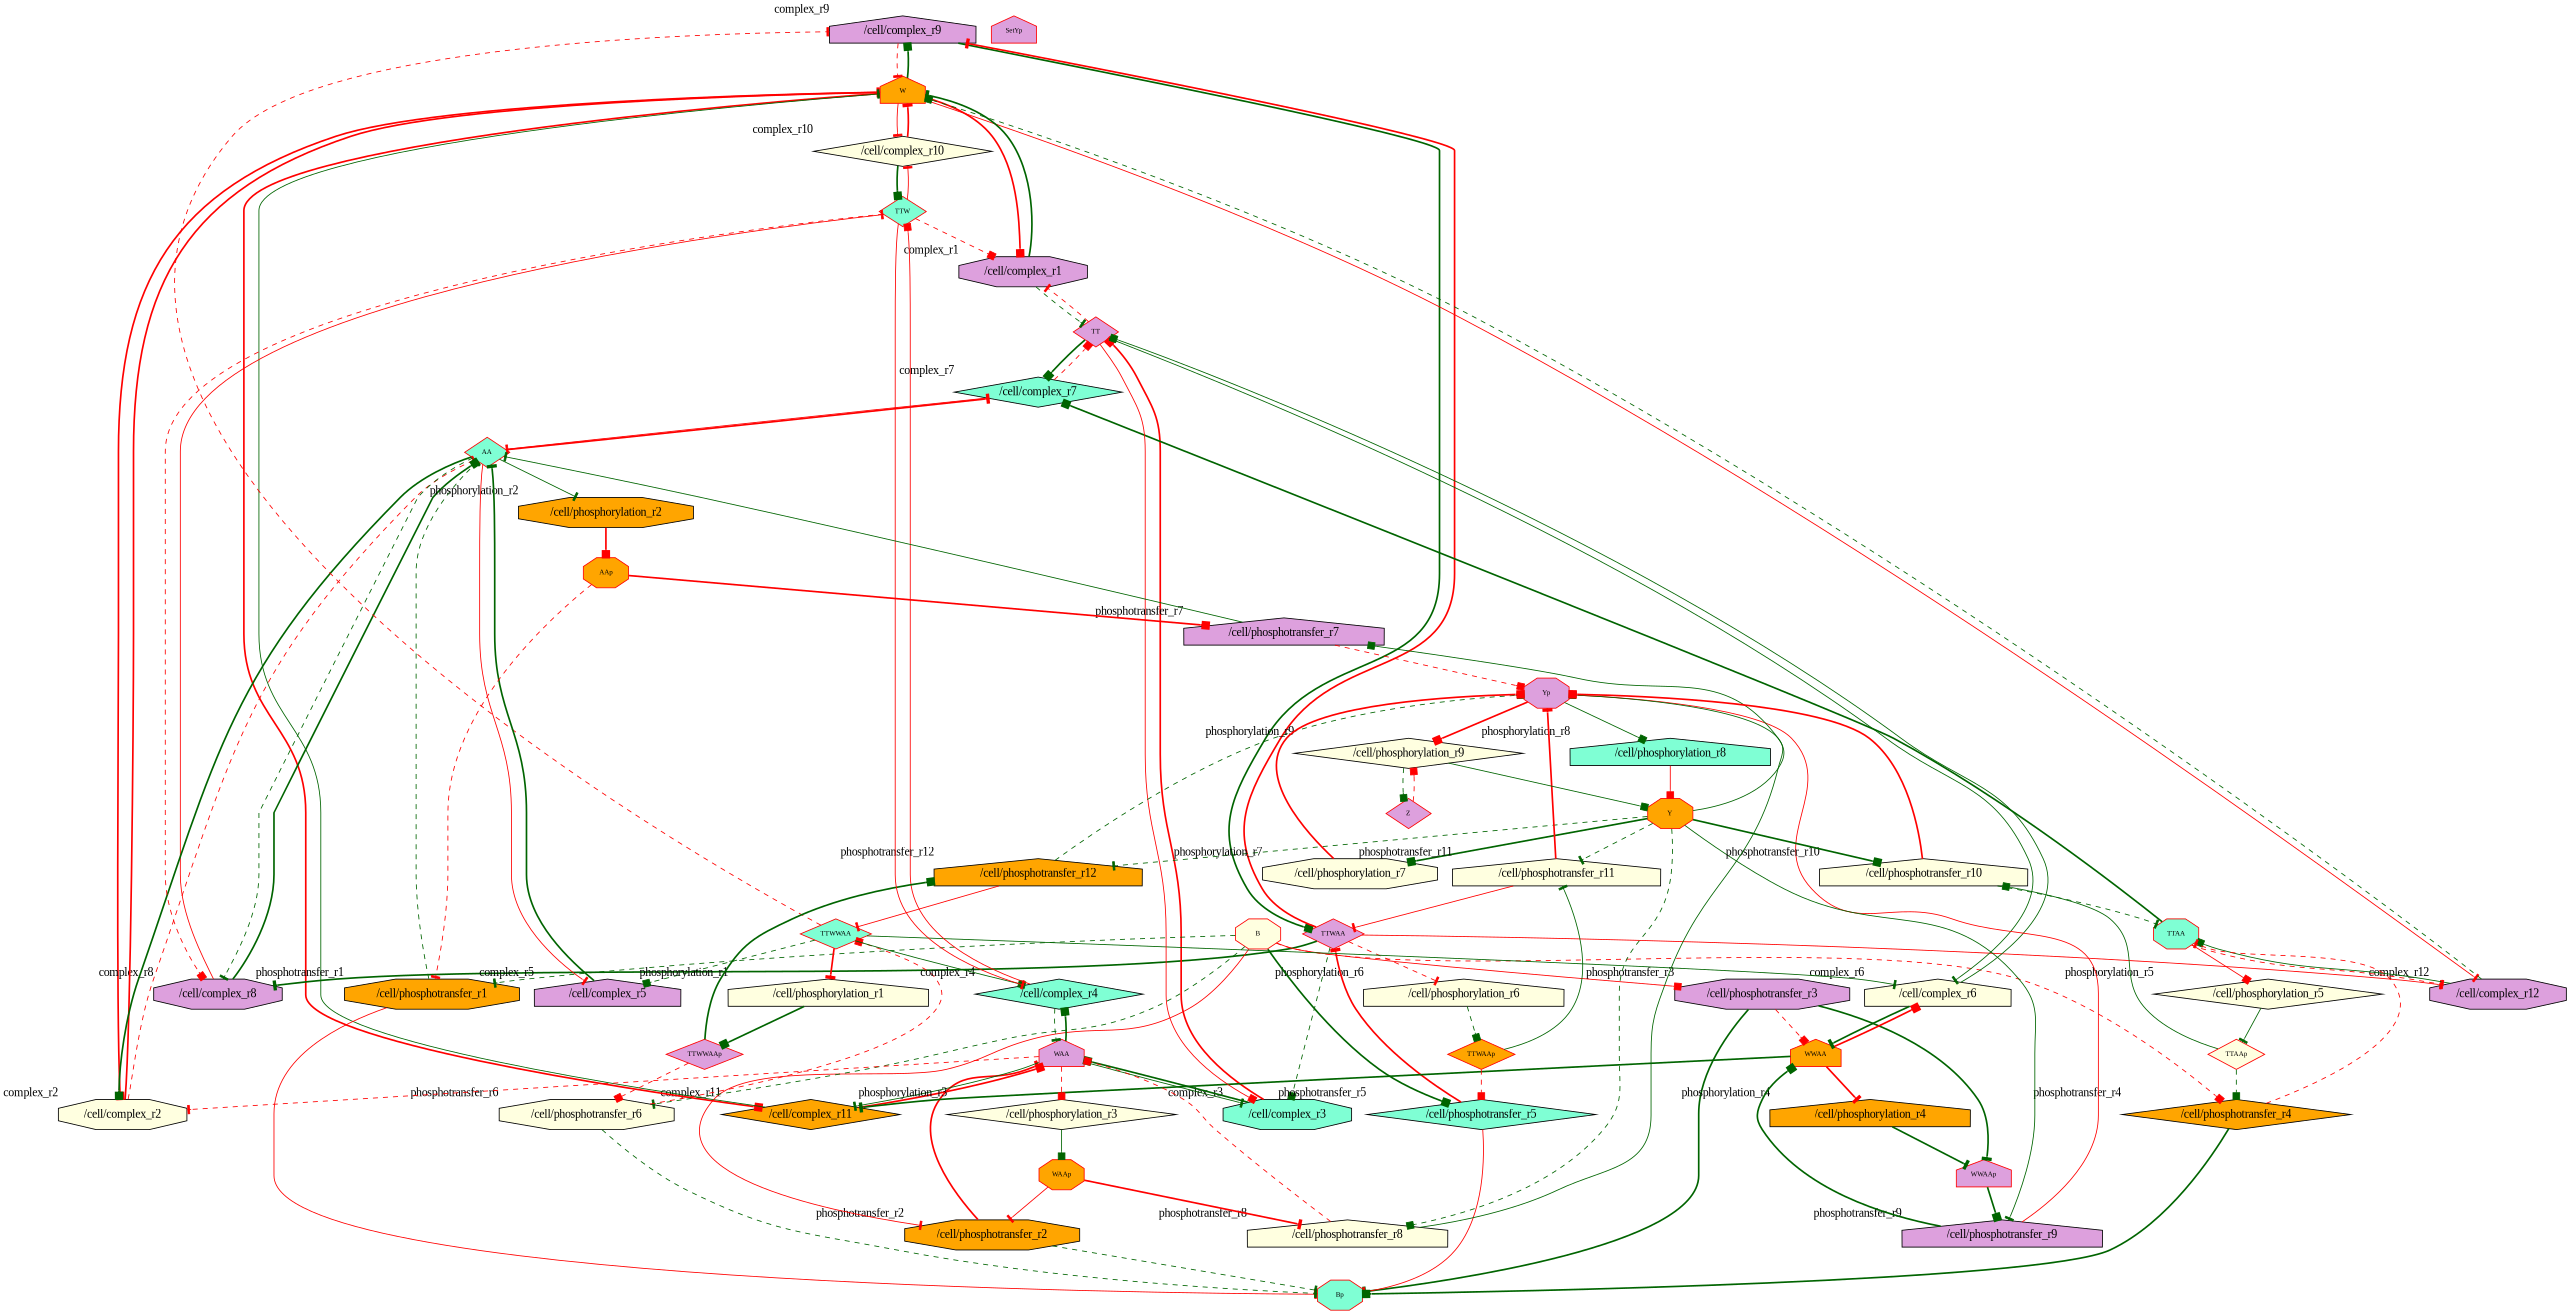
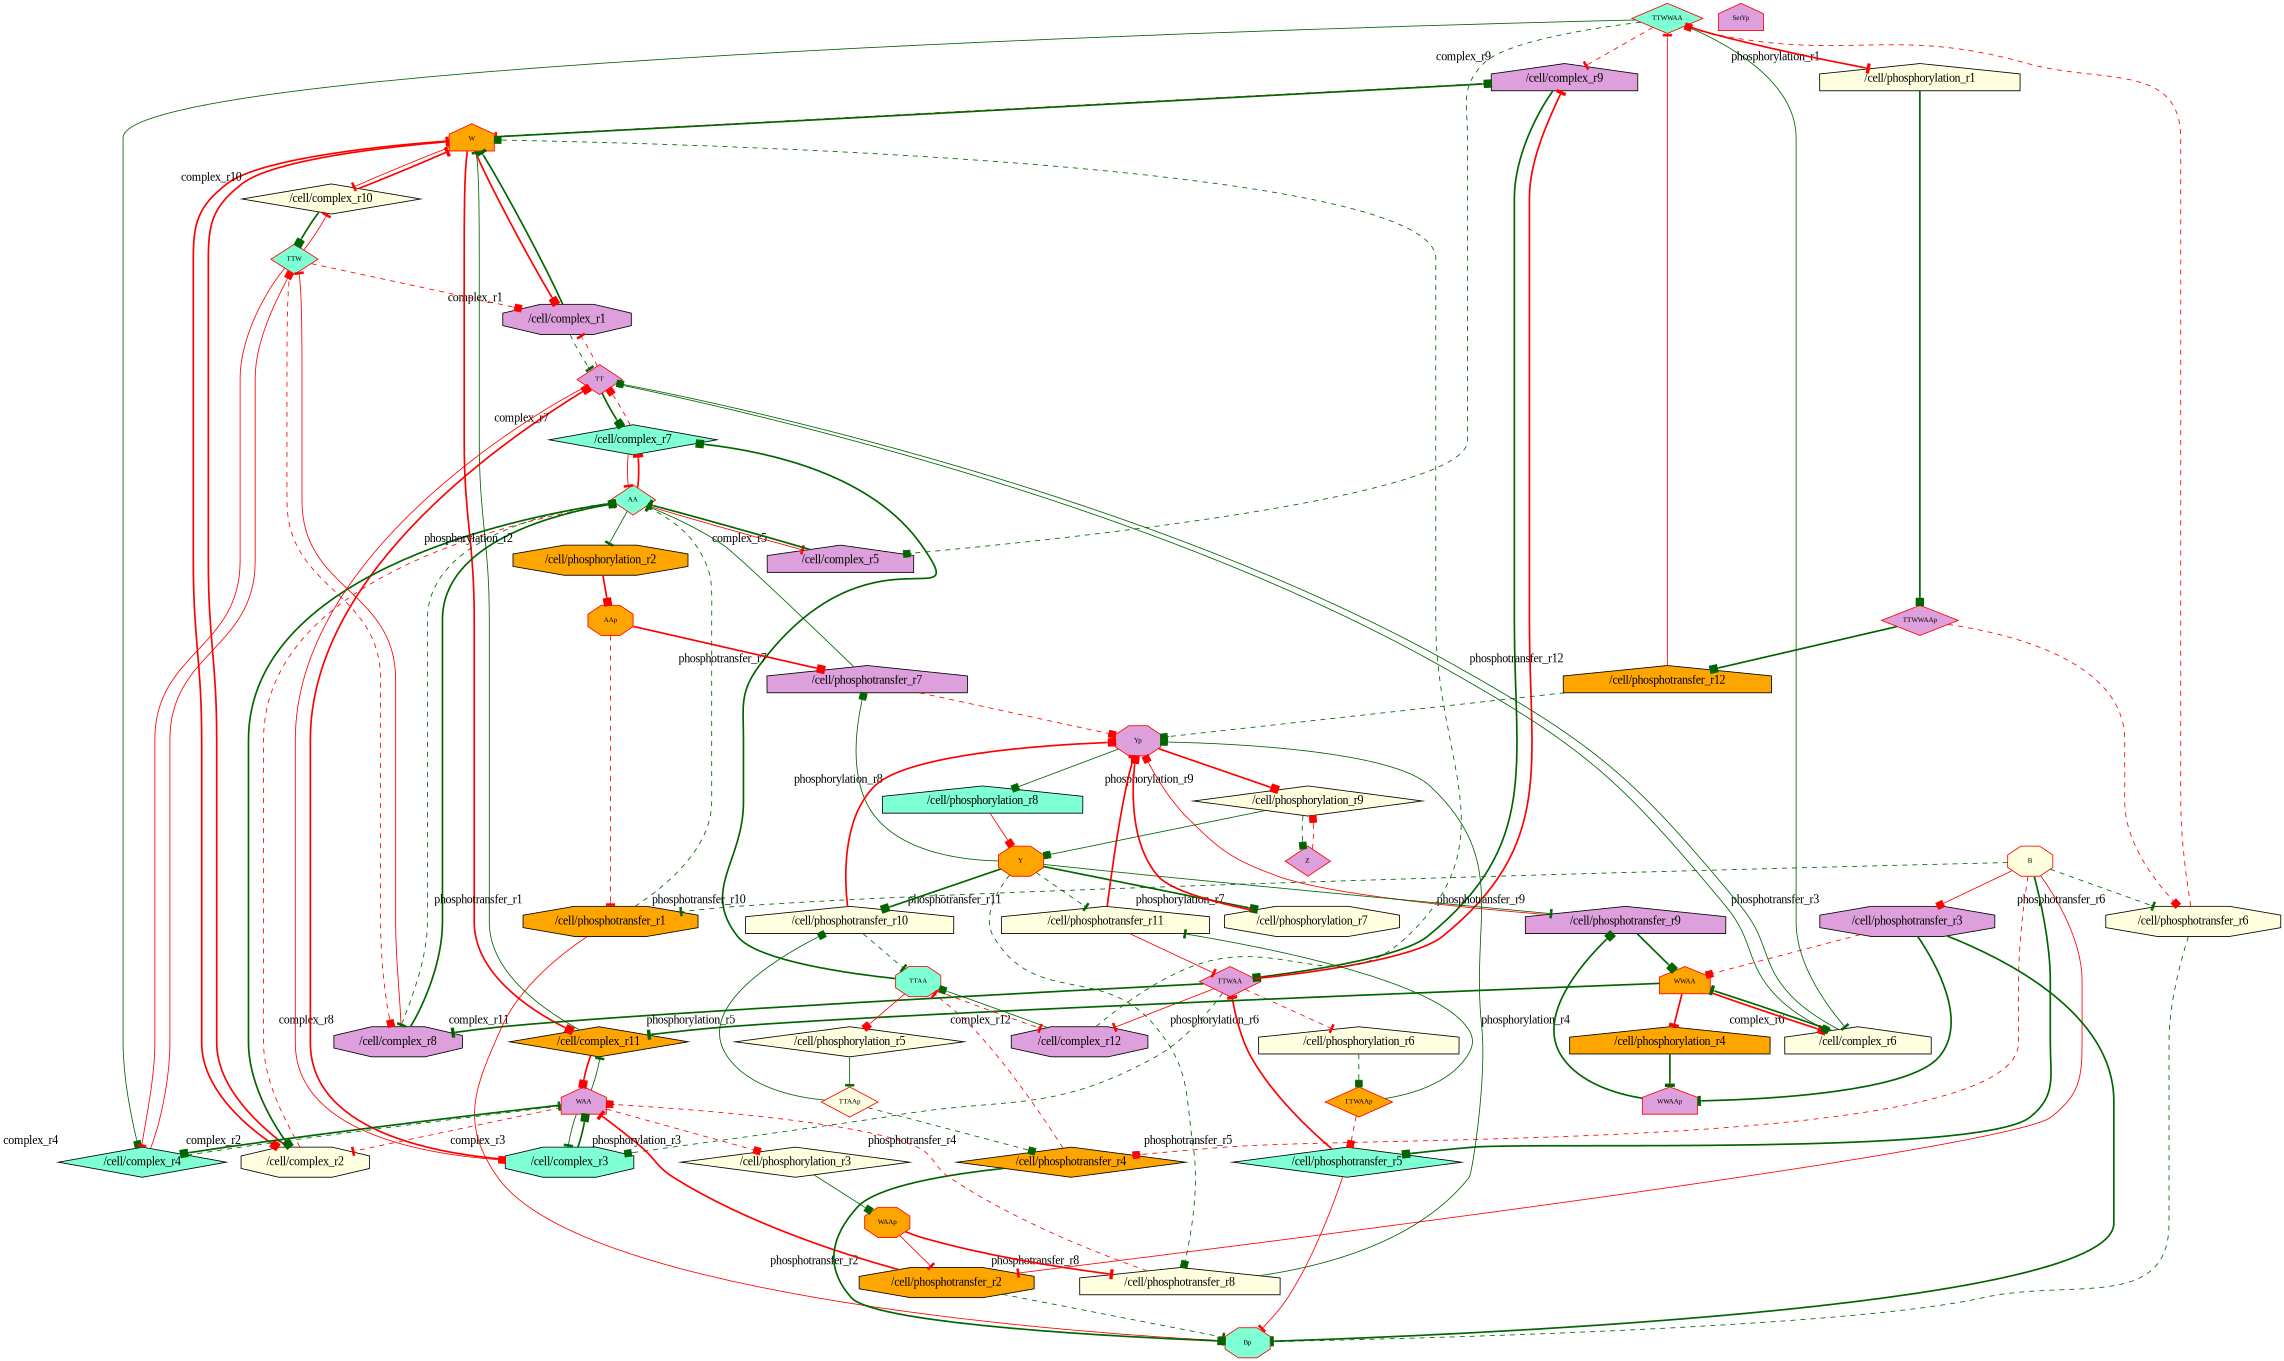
  strict digraph {
    fontname="Liberation Serif"
    node [fillcolor=plum fontname="Liberation Serif" shape=house style=filled type=reaction]
    edge [arrowhead=box color=darkgreen fontname="Liberation Serif" style=bold]
    "/cell/complex_r9" [xlabel=complex_r9]
    n2 [color=red fillcolor=orange fontsize=8 label=W type=species]
    n3 [color=red fontsize=8 label=TTWAA shape=diamond type=species]
    "/cell/complex_r2" [fillcolor=lightyellow shape=octagon xlabel=complex_r2]
    "/cell/complex_r1" [shape=octagon xlabel=complex_r1]
    "/cell/complex_r11" [fillcolor=orange shape=diamond xlabel=complex_r11]
    "/cell/complex_r12" [shape=octagon xlabel=complex_r12]
    "/cell/complex_r10" [fillcolor=lightyellow shape=diamond xlabel=complex_r10]
    "/cell/complex_r3" [fillcolor=aquamarine shape=octagon xlabel=complex_r3]
    "/cell/complex_r8" [shape=octagon xlabel=complex_r8]
    "/cell/phosphorylation_r6" [fillcolor=lightyellow xlabel=phosphorylation_r6]
    n12 [color=red fillcolor=lightyellow fontsize=8 label=B shape=octagon type=species]
    "/cell/phosphotransfer_r3" [shape=octagon xlabel=phosphotransfer_r3]
    "/cell/phosphotransfer_r2" [fillcolor=orange shape=octagon xlabel=phosphotransfer_r2]
    "/cell/phosphotransfer_r1" [fillcolor=orange shape=octagon xlabel=phosphotransfer_r1]
    "/cell/phosphotransfer_r6" [fillcolor=lightyellow shape=octagon xlabel=phosphotransfer_r6]
    "/cell/phosphotransfer_r5" [fillcolor=aquamarine shape=diamond xlabel=phosphotransfer_r5]
    "/cell/phosphotransfer_r4" [fillcolor=orange shape=diamond xlabel=phosphotransfer_r4]
    n19 [color=red fillcolor=orange fontsize=8 label=WWAA type=species]
    n20 [color=red fontsize=8 label=WWAAp type=species]
    n21 [color=red fillcolor=aquamarine fontsize=8 label=Bp shape=octagon type=species]
    n22 [color=red fontsize=8 label=WAA type=species]
    n23 [color=red fillcolor=aquamarine fontsize=8 label=AA shape=diamond type=species]
    n24 [color=red fillcolor=aquamarine fontsize=8 label=TTWWAA shape=diamond type=species]
    n25 [color=red fillcolor=aquamarine fontsize=8 label=TTAA shape=octagon type=species]
    n26 [color=red fontsize=8 label=TT shape=diamond type=species]
    "/cell/phosphorylation_r3" [fillcolor=lightyellow shape=diamond xlabel=phosphorylation_r3]
    "/cell/complex_r4" [fillcolor=aquamarine shape=diamond xlabel=complex_r4]
    "/cell/complex_r6" [fillcolor=lightyellow xlabel=complex_r6]
    "/cell/complex_r7" [fillcolor=aquamarine shape=diamond xlabel=complex_r7]
    "/cell/complex_r5" [xlabel=complex_r5]
    "/cell/phosphorylation_r2" [fillcolor=orange shape=octagon xlabel=phosphorylation_r2]
    "/cell/phosphorylation_r4" [fillcolor=orange xlabel=phosphorylation_r4]
    n34 [color=red fontsize=8 label=TTWWAAp shape=diamond type=species]
    "/cell/phosphotransfer_r12" [fillcolor=orange xlabel=phosphotransfer_r12]
    n36 [color=red fontsize=8 label=Yp shape=octagon type=species]
    "/cell/phosphotransfer_r9" [xlabel=phosphotransfer_r9]
    n38 [color=red fillcolor=aquamarine fontsize=8 label=TTW shape=diamond type=species]
    "/cell/phosphorylation_r8" [fillcolor=aquamarine xlabel=phosphorylation_r8]
    n40 [color=red fillcolor=orange fontsize=8 label=Y shape=octagon type=species]
    "/cell/phosphotransfer_r8" [fillcolor=lightyellow xlabel=phosphotransfer_r8]
    "/cell/phosphorylation_r7" [fillcolor=lightyellow shape=octagon xlabel=phosphorylation_r7]
    "/cell/phosphotransfer_r7" [xlabel=phosphotransfer_r7]
    "/cell/phosphotransfer_r11" [fillcolor=lightyellow xlabel=phosphotransfer_r11]
    "/cell/phosphotransfer_r10" [fillcolor=lightyellow xlabel=phosphotransfer_r10]
    "/cell/phosphorylation_r9" [fillcolor=lightyellow shape=diamond xlabel=phosphorylation_r9]
    n47 [color=red fontsize=8 label=Z shape=diamond type=species]
    "/cell/phosphorylation_r5" [fillcolor=lightyellow shape=diamond xlabel=phosphorylation_r5]
    n49 [color=red fillcolor=lightyellow fontsize=8 label=TTAAp shape=diamond type=species]
    n50 [color=red fillcolor=orange fontsize=8 label=TTWAAp shape=diamond type=species]
    n51 [color=red fillcolor=orange fontsize=8 label=AAp shape=octagon type=species]
    "/cell/phosphorylation_r1" [fillcolor=lightyellow xlabel=phosphorylation_r1]
    n53 [color=red fillcolor=orange fontsize=8 label=WAAp shape=octagon type=species]
    n54 [color=red fontsize=8 label=SetYp type=species]
    "/cell/complex_r9" -> n2 [arrowhead=tee color=red style=dashed]
    "/cell/complex_r9" -> n3
    n2 -> "/cell/complex_r9"
    n2 -> "/cell/complex_r2" [color=red]
    n2 -> "/cell/complex_r1" [color=red]
    n2 -> "/cell/complex_r11" [color=red]
-   n2 -> "/cell/complex_r12" [arrowhead=tee color=red style=solid]
    n2 -> "/cell/complex_r10" [arrowhead=tee color=red style=solid]
    n3 -> "/cell/complex_r9" [arrowhead=tee color=red]
    n3 -> "/cell/complex_r12" [arrowhead=tee color=red style=solid]
    n3 -> "/cell/complex_r3" [style=dashed]
    n3 -> "/cell/complex_r8" [arrowhead=tee]
    n3 -> "/cell/phosphorylation_r6" [arrowhead=tee color=red style=dashed]
    "/cell/complex_r2" -> n2 [arrowhead=tee color=red]
    "/cell/complex_r2" -> n23 [arrowhead=tee color=red style=dashed]
    "/cell/complex_r1" -> n2 [arrowhead=tee]
    "/cell/complex_r1" -> n26 [arrowhead=tee style=dashed]
    "/cell/complex_r11" -> n2 [arrowhead=tee style=solid]
    "/cell/complex_r11" -> n22 [color=red]
    "/cell/complex_r12" -> n2 [style=dashed]
    "/cell/complex_r12" -> n25 [style=solid]
    "/cell/complex_r10" -> n2 [arrowhead=tee color=red]
    "/cell/complex_r10" -> n38
    "/cell/complex_r3" -> n22
    "/cell/complex_r3" -> n26 [color=red]
    "/cell/complex_r8" -> n23
    "/cell/complex_r8" -> n38 [arrowhead=tee color=red style=solid]
    "/cell/phosphorylation_r6" -> n50 [style=dashed]
    n12 -> "/cell/phosphotransfer_r3" [color=red style=solid]
    n12 -> "/cell/phosphotransfer_r2" [arrowhead=tee color=red style=solid]
    n12 -> "/cell/phosphotransfer_r1" [arrowhead=tee style=dashed]
    n12 -> "/cell/phosphotransfer_r6" [arrowhead=tee style=dashed]
    n12 -> "/cell/phosphotransfer_r5"
    n12 -> "/cell/phosphotransfer_r4" [color=red style=dashed]
    "/cell/phosphotransfer_r3" -> n19 [color=red style=dashed]
    "/cell/phosphotransfer_r3" -> n20 [arrowhead=tee]
    "/cell/phosphotransfer_r3" -> n21 [arrowhead=tee]
    "/cell/phosphotransfer_r2" -> n21 [arrowhead=tee style=dashed]
    "/cell/phosphotransfer_r2" -> n22 [arrowhead=tee color=red]
    "/cell/phosphotransfer_r1" -> n21 [arrowhead=tee color=red style=solid]
    "/cell/phosphotransfer_r1" -> n23 [arrowhead=tee style=dashed]
    "/cell/phosphotransfer_r6" -> n21 [arrowhead=tee style=dashed]
    "/cell/phosphotransfer_r6" -> n24 [color=red style=dashed]
    "/cell/phosphotransfer_r5" -> n3 [arrowhead=tee color=red]
    "/cell/phosphotransfer_r5" -> n21 [arrowhead=tee color=red style=solid]
    "/cell/phosphotransfer_r4" -> n21
    "/cell/phosphotransfer_r4" -> n25 [arrowhead=tee color=red style=dashed]
    n19 -> "/cell/complex_r11" [arrowhead=tee]
    n19 -> "/cell/complex_r6" [color=red]
    n19 -> "/cell/phosphorylation_r4" [arrowhead=tee color=red]
    n20 -> "/cell/phosphotransfer_r9"
    n22 -> "/cell/complex_r2" [arrowhead=tee color=red style=dashed]
    n22 -> "/cell/complex_r11" [arrowhead=tee style=solid]
    n22 -> "/cell/complex_r3" [arrowhead=tee style=solid]
    n22 -> "/cell/phosphorylation_r3" [color=red style=dashed]
    n22 -> "/cell/complex_r4"
    n23 -> "/cell/complex_r2"
    n23 -> "/cell/complex_r8" [arrowhead=tee style=dashed]
    n23 -> "/cell/complex_r7" [arrowhead=tee color=red]
    n23 -> "/cell/complex_r5" [arrowhead=tee color=red style=solid]
    n23 -> "/cell/phosphorylation_r2" [arrowhead=tee style=solid]
    n24 -> "/cell/complex_r9" [arrowhead=tee color=red style=dashed]
    n24 -> "/cell/complex_r4" [style=solid]
    n24 -> "/cell/complex_r6" [arrowhead=tee style=solid]
    n24 -> "/cell/complex_r5" [style=dashed]
    n24 -> "/cell/phosphorylation_r1" [arrowhead=tee color=red]
    n25 -> "/cell/complex_r12" [arrowhead=tee color=red style=dashed]
    n25 -> "/cell/complex_r7"
    n25 -> "/cell/phosphorylation_r5" [color=red style=solid]
    n26 -> "/cell/complex_r1" [arrowhead=tee color=red style=dashed]
    n26 -> "/cell/complex_r3" [color=red style=solid]
-   n26 -> "/cell/complex_r6" [arrowhead=tee style=solid]
+   n26 -> "/cell/complex_r6" [style=solid]
    n26 -> "/cell/complex_r7"
    "/cell/phosphorylation_r3" -> n53 [style=solid]
    "/cell/complex_r4" -> n22 [arrowhead=tee style=dashed]
    "/cell/complex_r4" -> n38 [color=red style=solid]
    "/cell/complex_r6" -> n19 [arrowhead=tee]
    "/cell/complex_r6" -> n26 [style=solid]
    "/cell/complex_r7" -> n23 [arrowhead=tee color=red style=solid]
    "/cell/complex_r7" -> n26 [color=red style=dashed]
    "/cell/complex_r5" -> n23 [arrowhead=tee]
    "/cell/phosphorylation_r2" -> n51 [color=red]
    "/cell/phosphorylation_r4" -> n20 [arrowhead=tee]
    n34 -> "/cell/phosphotransfer_r6" [color=red style=dashed]
    n34 -> "/cell/phosphotransfer_r12"
    "/cell/phosphotransfer_r12" -> n24 [arrowhead=tee color=red style=solid]
    "/cell/phosphotransfer_r12" -> n36 [style=dashed]
    n36 -> "/cell/phosphorylation_r8" [style=solid]
    n36 -> "/cell/phosphorylation_r9" [color=red]
    "/cell/phosphotransfer_r9" -> n19
    "/cell/phosphotransfer_r9" -> n36 [color=red style=solid]
    n38 -> "/cell/complex_r1" [color=red style=dashed]
    n38 -> "/cell/complex_r10" [arrowhead=tee color=red style=solid]
    n38 -> "/cell/complex_r8" [color=red style=dashed]
    n38 -> "/cell/complex_r4" [arrowhead=tee color=red style=solid]
    "/cell/phosphorylation_r8" -> n40 [color=red style=solid]
-   n40 -> "/cell/phosphotransfer_r12" [arrowhead=tee style=dashed]
    n40 -> "/cell/phosphotransfer_r9" [arrowhead=tee style=solid]
    n40 -> "/cell/phosphotransfer_r8" [style=dashed]
    n40 -> "/cell/phosphorylation_r7"
    n40 -> "/cell/phosphotransfer_r7" [style=solid]
    n40 -> "/cell/phosphotransfer_r11" [arrowhead=tee style=dashed]
    n40 -> "/cell/phosphotransfer_r10"
    "/cell/phosphotransfer_r8" -> n22 [color=red style=dashed]
    "/cell/phosphotransfer_r8" -> n36 [style=solid]
    "/cell/phosphorylation_r7" -> n36 [color=red]
    "/cell/phosphotransfer_r7" -> n23 [arrowhead=tee style=solid]
    "/cell/phosphotransfer_r7" -> n36 [color=red style=dashed]
    "/cell/phosphotransfer_r11" -> n3 [arrowhead=tee color=red style=solid]
    "/cell/phosphotransfer_r11" -> n36 [arrowhead=tee color=red]
    "/cell/phosphotransfer_r10" -> n25 [arrowhead=tee style=dashed]
    "/cell/phosphotransfer_r10" -> n36 [color=red]
    "/cell/phosphorylation_r9" -> n40 [style=solid]
    "/cell/phosphorylation_r9" -> n47 [style=dashed]
    n47 -> "/cell/phosphorylation_r9" [color=red style=dashed]
    "/cell/phosphorylation_r5" -> n49 [arrowhead=tee style=solid]
    n49 -> "/cell/phosphotransfer_r4" [style=dashed]
    n49 -> "/cell/phosphotransfer_r10" [style=solid]
    n50 -> "/cell/phosphotransfer_r5" [color=red style=dashed]
    n50 -> "/cell/phosphotransfer_r11" [arrowhead=tee style=solid]
    n51 -> "/cell/phosphotransfer_r1" [arrowhead=tee color=red style=dashed]
    n51 -> "/cell/phosphotransfer_r7" [color=red]
    "/cell/phosphorylation_r1" -> n34
    n53 -> "/cell/phosphotransfer_r2" [arrowhead=tee color=red style=solid]
    n53 -> "/cell/phosphotransfer_r8" [arrowhead=tee color=red]
  }
